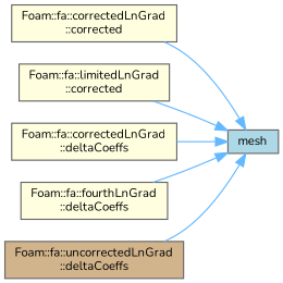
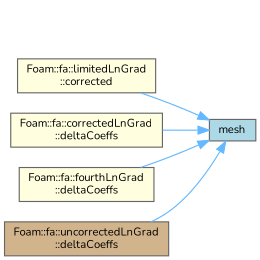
  digraph {
    fontname=Nunito
    rankdir=RL
    node [color=grey40 fillcolor=lightyellow fontname=Nunito fontsize=10 shape=box style=filled]
    edge [color=steelblue1 dir=back fontname=Nunito fontsize=10 labelfontname=Helvetica labelfontsize=10 style=solid]
    n1 [color=gray40 fillcolor=lightblue fontcolor=black height=0.2 label=mesh width=0.4]
-   n2 [height=0.2 label="Foam::fa::correctedLnGrad\l::corrected" width=0.4]
    n3 [height=0.2 label="Foam::fa::limitedLnGrad\l::corrected" width=0.4]
    n4 [height=0.2 label="Foam::fa::correctedLnGrad\l::deltaCoeffs" width=0.4]
    n5 [height=0.2 label="Foam::fa::fourthLnGrad\l::deltaCoeffs" width=0.4]
    n6 [fillcolor=tan height=0.2 label="Foam::fa::uncorrectedLnGrad\l::deltaCoeffs" width=0.4]
-   n1 -> n2
    n1 -> n3
    n1 -> n4
    n1 -> n5
    n1 -> n6
  }
